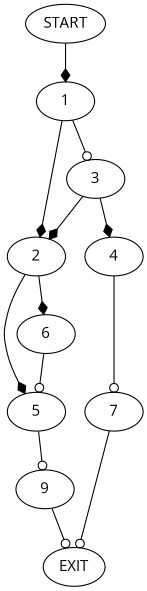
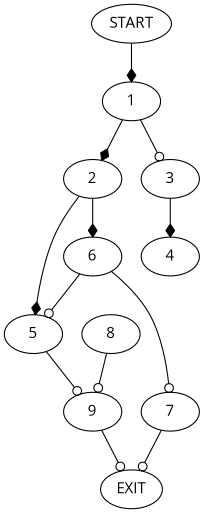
  digraph {
    fontname="Open Sans"
    node [fontname="Open Sans"]
    edge [arrowhead=odot fontname="Open Sans"]
    n1 [label=START]
    1
    2
    3
    n5 [label=EXIT]
    5
    6
    4
    9
    7
+   8
    n1 -> 1 [arrowhead=diamond]
    1 -> 2 [arrowhead=diamond]
    1 -> 3
    2 -> 5 [arrowhead=diamond]
    2 -> 6 [arrowhead=diamond]
-   3 -> 2 [arrowhead=diamond]
    3 -> 4 [arrowhead=diamond]
    5 -> 9
    6 -> 5
-   4 -> 7
+   6 -> 7
    9 -> n5
    7 -> n5
+   8 -> 9
  }
